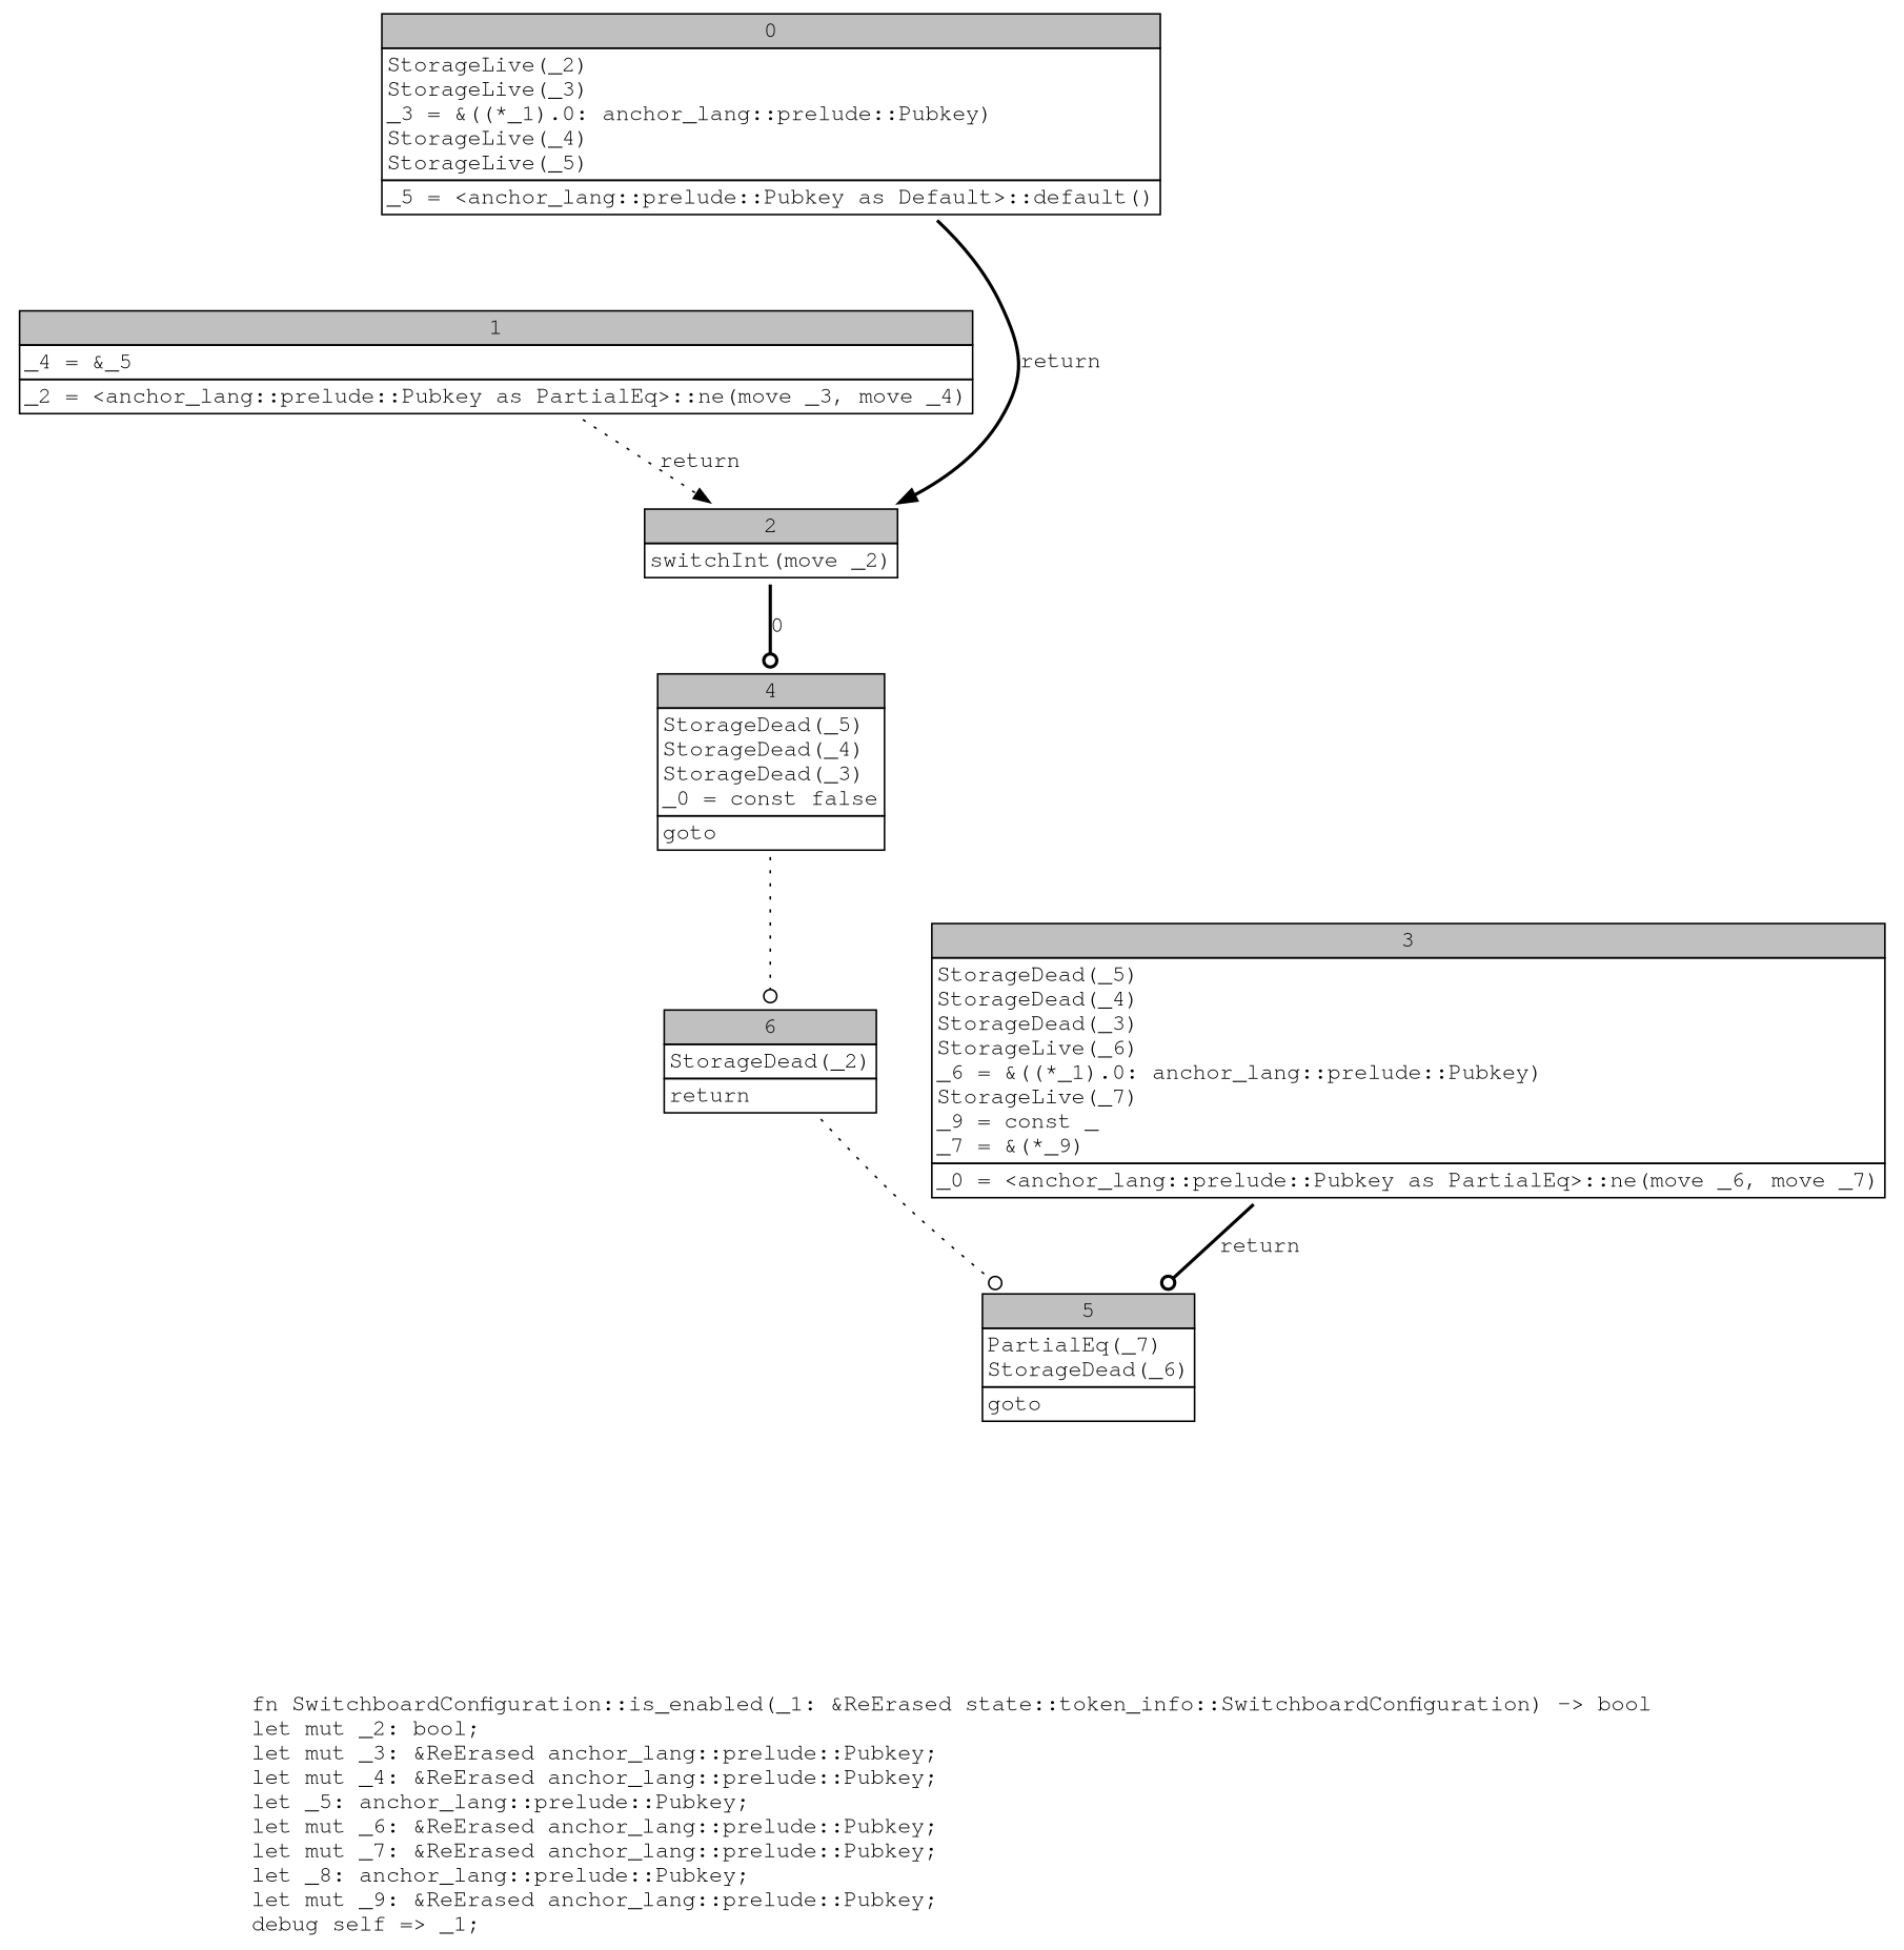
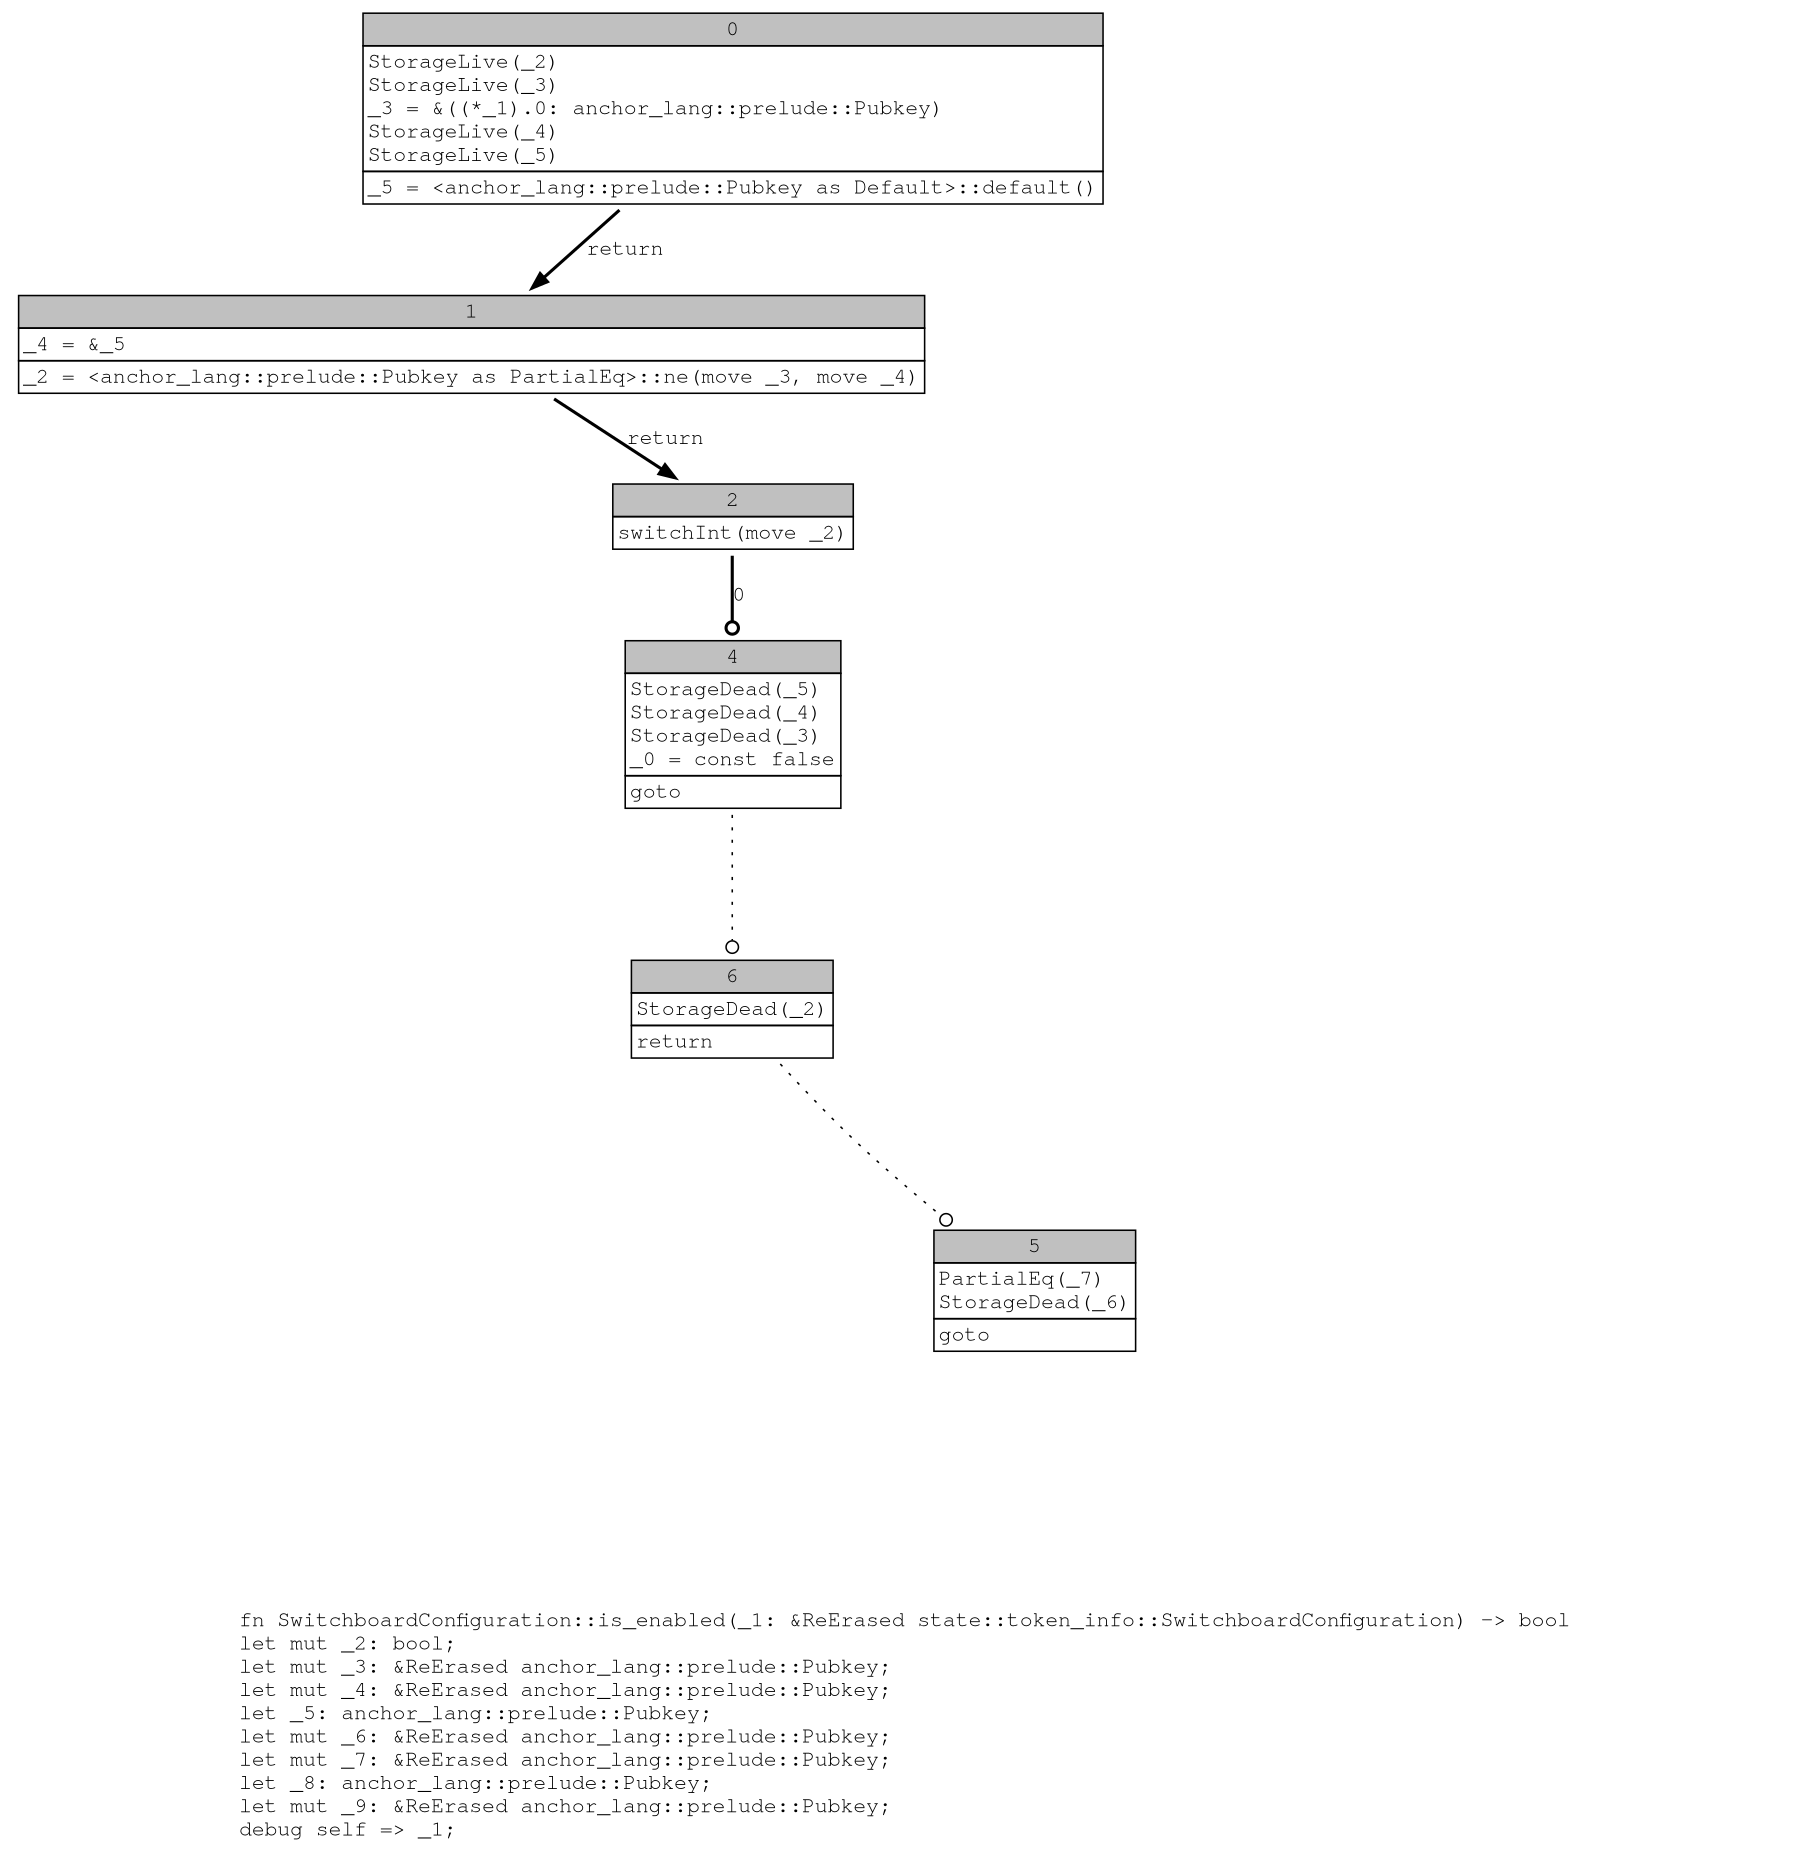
  digraph {
    fontname="Courier, monospace"
    label=<fn SwitchboardConfiguration::is_enabled(_1: &amp;ReErased state::token_info::SwitchboardConfiguration) -&gt; bool<br align="left"/>let mut _2: bool;<br align="left"/>let mut _3: &amp;ReErased anchor_lang::prelude::Pubkey;<br align="left"/>let mut _4: &amp;ReErased anchor_lang::prelude::Pubkey;<br align="left"/>let _5: anchor_lang::prelude::Pubkey;<br align="left"/>let mut _6: &amp;ReErased anchor_lang::prelude::Pubkey;<br align="left"/>let mut _7: &amp;ReErased anchor_lang::prelude::Pubkey;<br align="left"/>let _8: anchor_lang::prelude::Pubkey;<br align="left"/>let mut _9: &amp;ReErased anchor_lang::prelude::Pubkey;<br align="left"/>debug self =&gt; _1;<br align="left"/>>
    node [fontname="Courier, monospace" shape=none]
    edge [arrowhead=odot fontname="Courier, monospace" style=bold]
    n1 [label=<<table border="0" cellborder="1" cellspacing="0"><tr><td bgcolor="gray" align="center" colspan="1">0</td></tr><tr><td align="left" balign="left">StorageLive(_2)<br/>StorageLive(_3)<br/>_3 = &amp;((*_1).0: anchor_lang::prelude::Pubkey)<br/>StorageLive(_4)<br/>StorageLive(_5)<br/></td></tr><tr><td align="left">_5 = &lt;anchor_lang::prelude::Pubkey as Default&gt;::default()</td></tr></table>>]
    n2 [label=<<table border="0" cellborder="1" cellspacing="0"><tr><td bgcolor="gray" align="center" colspan="1">1</td></tr><tr><td align="left" balign="left">_4 = &amp;_5<br/></td></tr><tr><td align="left">_2 = &lt;anchor_lang::prelude::Pubkey as PartialEq&gt;::ne(move _3, move _4)</td></tr></table>>]
    n3 [label=<<table border="0" cellborder="1" cellspacing="0"><tr><td bgcolor="gray" align="center" colspan="1">2</td></tr><tr><td align="left">switchInt(move _2)</td></tr></table>>]
    n4 [label=<<table border="0" cellborder="1" cellspacing="0"><tr><td bgcolor="gray" align="center" colspan="1">4</td></tr><tr><td align="left" balign="left">StorageDead(_5)<br/>StorageDead(_4)<br/>StorageDead(_3)<br/>_0 = const false<br/></td></tr><tr><td align="left">goto</td></tr></table>>]
-   n5 [label=<<table border="0" cellborder="1" cellspacing="0"><tr><td bgcolor="gray" align="center" colspan="1">3</td></tr><tr><td align="left" balign="left">StorageDead(_5)<br/>StorageDead(_4)<br/>StorageDead(_3)<br/>StorageLive(_6)<br/>_6 = &amp;((*_1).0: anchor_lang::prelude::Pubkey)<br/>StorageLive(_7)<br/>_9 = const _<br/>_7 = &amp;(*_9)<br/></td></tr><tr><td align="left">_0 = &lt;anchor_lang::prelude::Pubkey as PartialEq&gt;::ne(move _6, move _7)</td></tr></table>>]
    n6 [label=<<table border="0" cellborder="1" cellspacing="0"><tr><td bgcolor="gray" align="center" colspan="1">5</td></tr><tr><td align="left" balign="left">PartialEq(_7)<br/>StorageDead(_6)<br/></td></tr><tr><td align="left">goto</td></tr></table>>]
    n7 [label=<<table border="0" cellborder="1" cellspacing="0"><tr><td bgcolor="gray" align="center" colspan="1">6</td></tr><tr><td align="left" balign="left">StorageDead(_2)<br/></td></tr><tr><td align="left">return</td></tr></table>>]
-   n1 -> n3 [arrowhead=normal label=return]
-   n2 -> n3 [arrowhead=normal label=return style=dotted]
+   n1 -> n2 [arrowhead=normal label=return]
+   n2 -> n3 [arrowhead=normal label=return]
    n3 -> n4 [label=0]
    n4 -> n7 [style=dotted]
-   n5 -> n6 [label=return]
    n7 -> n6 [style=dotted]
  }
